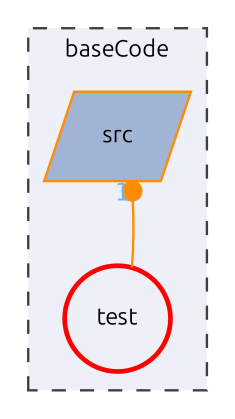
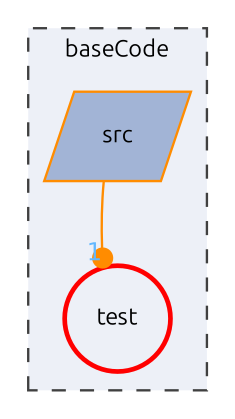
  digraph {
    compound=true
    fontname=Ubuntu
    node [fontname=Ubuntu fontsize=10]
    n1 [color=darkorange fillcolor="#a2b4d6" height=0.2 label=src shape=parallelogram style=filled width=0.4]
    n2 [color=red fillcolor="#edf0f7" height=0.2 label=test shape=circle style="filled,bold" width=0.4]
    subgraph cluster_1 {
      bgcolor="#edf0f7"
      fontsize=10
      label=baseCode
      pencolor=grey25
      style="filled,dashed"
      n1
      n2
    }
-   n2 -> n1 [color=darkorange fontcolor=steelblue1 fontname=Ubuntu fontsize=10 headlabel=1 labeldistance=1.5 labelfontname=Helvetica labelfontsize=10 arrowhead=dot]
+   n1 -> n2 [color=darkorange fontcolor=steelblue1 fontname=Ubuntu fontsize=10 headlabel=1 labeldistance=1.5 labelfontname=Helvetica labelfontsize=10 arrowhead=dot]
  }
